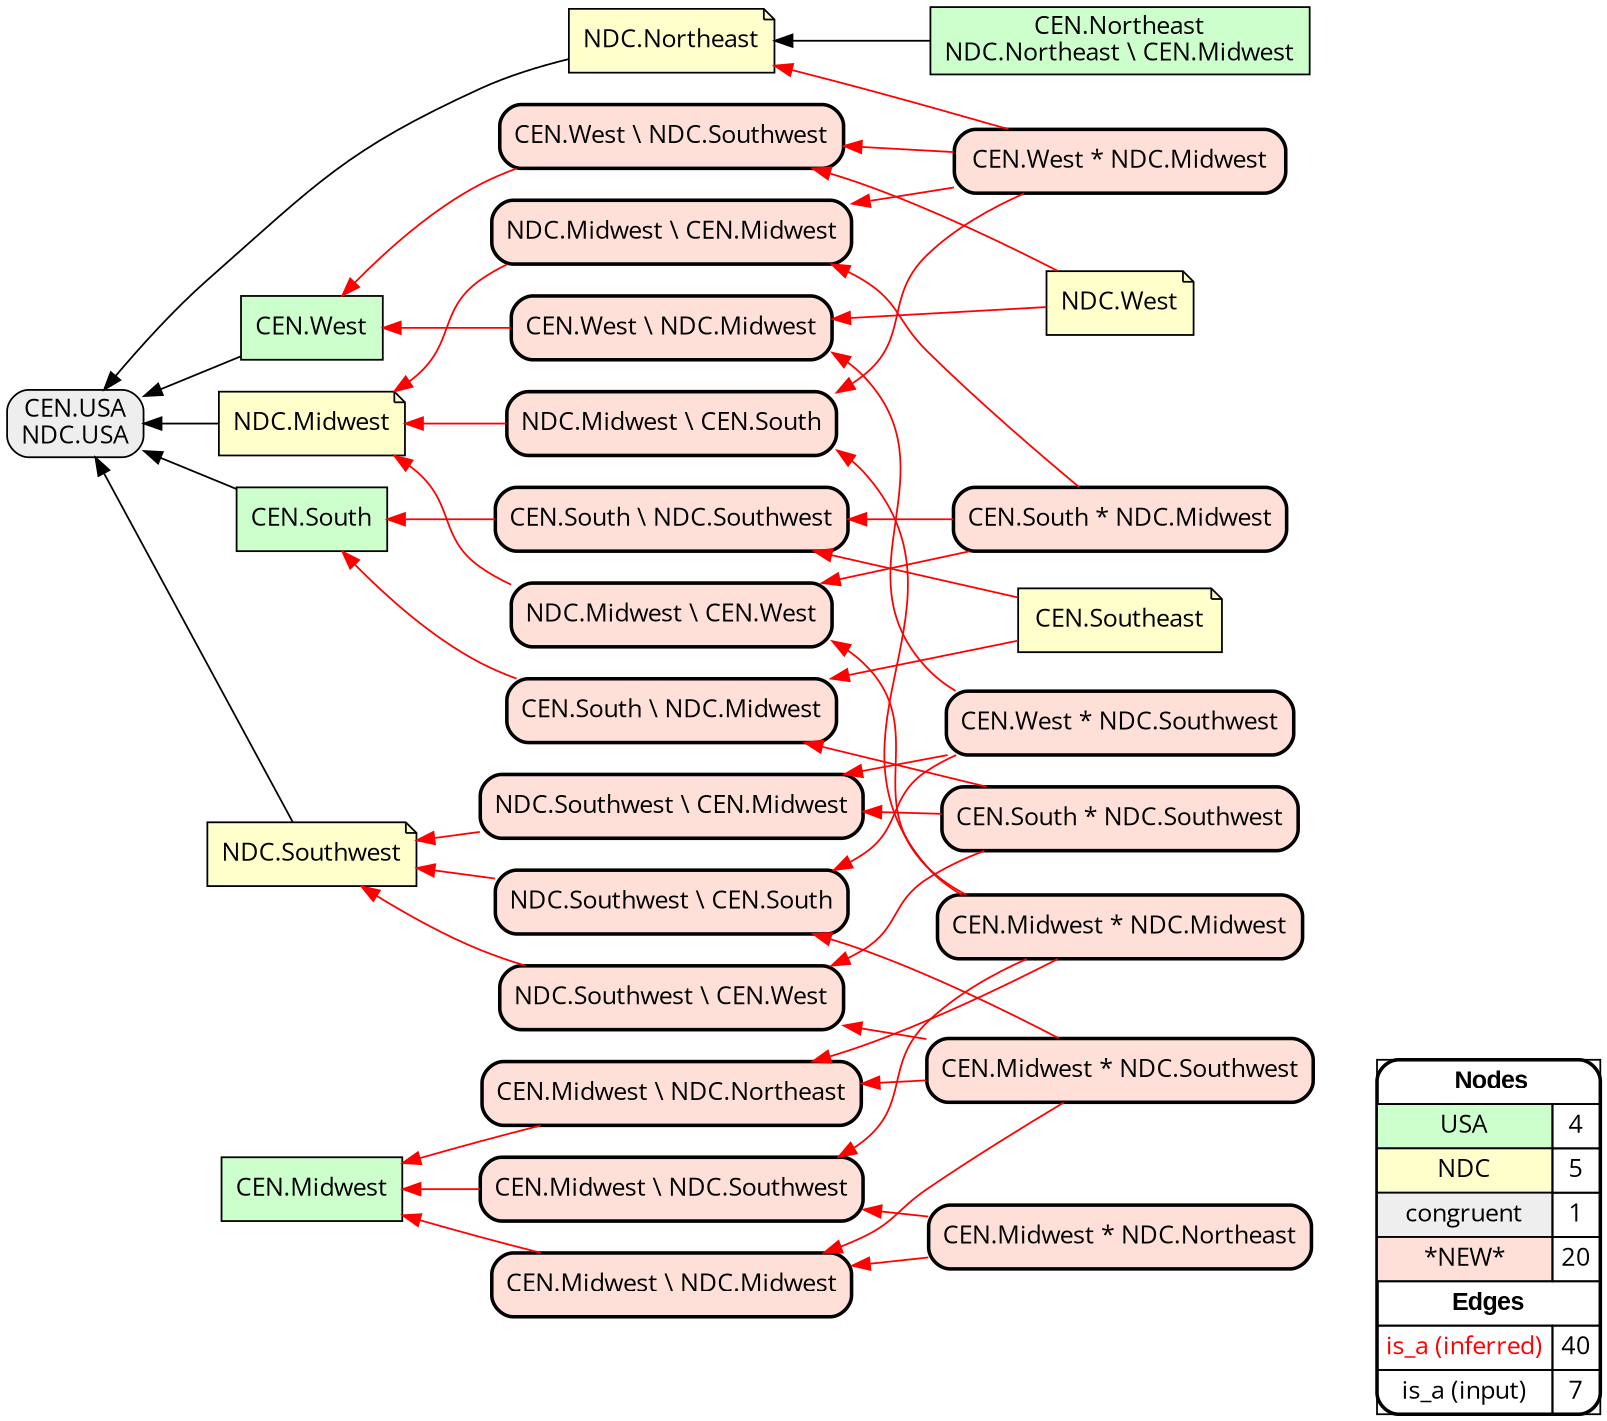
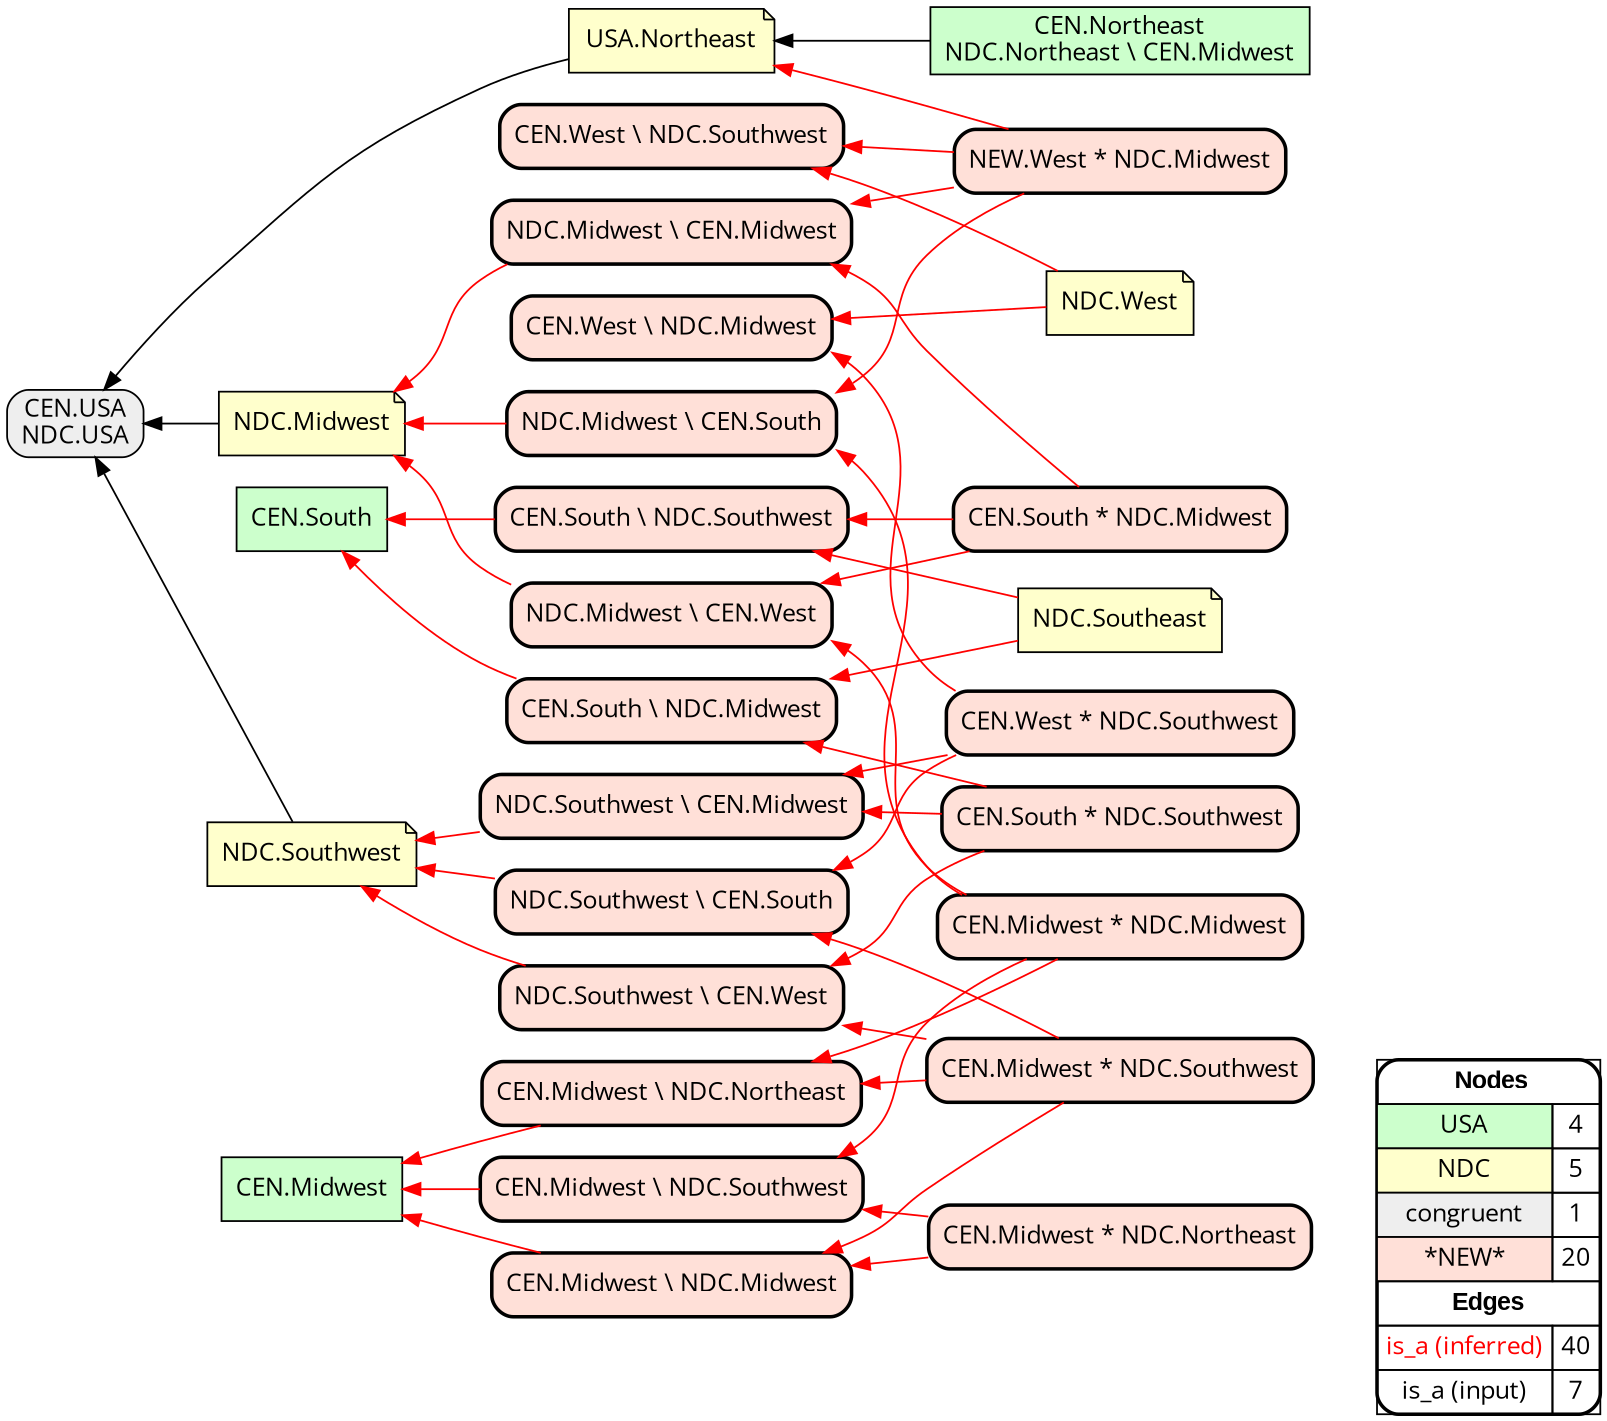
  digraph {
    fontname="Open Sans"
    rankdir=RL
    node [fillcolor="#FFE0D8" fontname="Open Sans" shape=box style="filled,rounded,bold"]
    edge [arrowhead=normal color="#FF0000" constraint=true fontname="Open Sans" penwidth=1 style=solid]
    n1 [fillcolor=white label=<   <TABLE BORDER="0" CELLBORDER="1" CELLSPACING="0" CELLPADDING="4">  <TR> <TD COLSPAN="2"><font face="Arial Black"> Nodes</font></TD> </TR>  <TR>   <TD bgcolor="#CCFFCC" fontname="helvetica">USA</TD>   <TD>4</TD>   </TR>  <TR>   <TD bgcolor="#FFFFCC" fontname="helvetica">NDC</TD>   <TD>5</TD>   </TR>  <TR>   <TD bgcolor="#EEEEEE" fontname="helvetica">congruent</TD>   <TD>1</TD>   </TR>  <TR>   <TD bgcolor="#FFE0D8" fontname="helvetica">*NEW*</TD>   <TD>20</TD>   </TR>  <TR> <TD COLSPAN="2"><font face = "Arial Black"> Edges </font></TD> </TR>  <TR>   <TD><font color ="#FF0000">is_a (inferred)</font></TD><TD>40</TD> </TR> <TR>   <TD><font color ="#000000">is_a (input)</font></TD><TD>7</TD> </TR> </TABLE>   > margin=0]
    "CEN.Northeast\nNDC.Northeast \\ CEN.Midwest" [fillcolor="#CCFFCC" style=filled]
-   "NDC.Northeast" [fillcolor="#FFFFCC" shape=note style=filled]
+   "NDC.Northeast" [fillcolor="#FFFFCC" shape=note style=filled label="USA.Northeast"]
    "CEN.USA\nNDC.USA" [fillcolor="#EEEEEE" style="filled,rounded"]
    "CEN.Midwest" [fillcolor="#CCFFCC" style=filled]
-   "CEN.West" [fillcolor="#CCFFCC" style=filled]
    "CEN.South" [fillcolor="#CCFFCC" style=filled]
-   "NDC.Southeast" [fillcolor="#FFFFCC" shape=note style=filled label="CEN.Southeast"]
+   "NDC.Southeast" [fillcolor="#FFFFCC" shape=note style=filled]
    "CEN.South \\ NDC.Southwest"
    "CEN.South \\ NDC.Midwest"
    "NDC.Midwest" [fillcolor="#FFFFCC" shape=note style=filled]
    "NDC.Southwest" [fillcolor="#FFFFCC" shape=note style=filled]
    "NDC.West" [fillcolor="#FFFFCC" shape=note style=filled]
    "CEN.West \\ NDC.Midwest"
    "CEN.West \\ NDC.Southwest"
    "CEN.South * NDC.Midwest"
    "NDC.Midwest \\ CEN.West"
    "NDC.Midwest \\ CEN.Midwest"
    "CEN.Midwest * NDC.Northeast"
    "CEN.Midwest \\ NDC.Southwest"
    "CEN.Midwest \\ NDC.Midwest"
    "CEN.West * NDC.Southwest"
    "NDC.Southwest \\ CEN.Midwest"
    "NDC.Southwest \\ CEN.South"
    "NDC.Southwest \\ CEN.West"
    "CEN.Midwest * NDC.Midwest"
    "CEN.Midwest \\ NDC.Northeast"
    "NDC.Midwest \\ CEN.South"
    "CEN.South * NDC.Southwest"
    "CEN.Midwest * NDC.Southwest"
-   "CEN.West * NDC.Midwest"
+   "CEN.West * NDC.Midwest" [label="NEW.West * NDC.Midwest"]
    subgraph sub_1 {
      rank=source
      n1
    }
    "CEN.Northeast\nNDC.Northeast \\ CEN.Midwest" -> "NDC.Northeast" [color="#000000"]
    "NDC.Northeast" -> "CEN.USA\nNDC.USA" [color="#000000"]
-   "CEN.West" -> "CEN.USA\nNDC.USA" [color="#000000"]
-   "CEN.South" -> "CEN.USA\nNDC.USA" [color="#000000"]
    "NDC.Southeast" -> "CEN.South \\ NDC.Southwest"
    "NDC.Southeast" -> "CEN.South \\ NDC.Midwest"
    "CEN.South \\ NDC.Southwest" -> "CEN.South"
    "CEN.South \\ NDC.Midwest" -> "CEN.South"
    "NDC.Midwest" -> "CEN.USA\nNDC.USA" [color="#000000"]
    "NDC.Southwest" -> "CEN.USA\nNDC.USA" [color="#000000"]
    "NDC.West" -> "CEN.West \\ NDC.Midwest"
    "NDC.West" -> "CEN.West \\ NDC.Southwest"
-   "CEN.West \\ NDC.Midwest" -> "CEN.West"
-   "CEN.West \\ NDC.Southwest" -> "CEN.West"
    "CEN.South * NDC.Midwest" -> "CEN.South \\ NDC.Southwest"
    "CEN.South * NDC.Midwest" -> "NDC.Midwest \\ CEN.West"
    "CEN.South * NDC.Midwest" -> "NDC.Midwest \\ CEN.Midwest"
    "NDC.Midwest \\ CEN.West" -> "NDC.Midwest"
    "NDC.Midwest \\ CEN.Midwest" -> "NDC.Midwest"
    "CEN.Midwest * NDC.Northeast" -> "CEN.Midwest \\ NDC.Southwest"
    "CEN.Midwest * NDC.Northeast" -> "CEN.Midwest \\ NDC.Midwest"
    "CEN.Midwest \\ NDC.Southwest" -> "CEN.Midwest"
    "CEN.Midwest \\ NDC.Midwest" -> "CEN.Midwest"
    "CEN.West * NDC.Southwest" -> "CEN.West \\ NDC.Midwest"
    "CEN.West * NDC.Southwest" -> "NDC.Southwest \\ CEN.Midwest"
    "CEN.West * NDC.Southwest" -> "NDC.Southwest \\ CEN.South"
    "NDC.Southwest \\ CEN.Midwest" -> "NDC.Southwest"
    "NDC.Southwest \\ CEN.South" -> "NDC.Southwest"
    "NDC.Southwest \\ CEN.West" -> "NDC.Southwest"
    "CEN.Midwest * NDC.Midwest" -> "NDC.Midwest \\ CEN.West"
    "CEN.Midwest * NDC.Midwest" -> "CEN.Midwest \\ NDC.Southwest"
    "CEN.Midwest * NDC.Midwest" -> "CEN.Midwest \\ NDC.Northeast"
    "CEN.Midwest * NDC.Midwest" -> "NDC.Midwest \\ CEN.South"
    "CEN.Midwest \\ NDC.Northeast" -> "CEN.Midwest"
    "NDC.Midwest \\ CEN.South" -> "NDC.Midwest"
    "CEN.South * NDC.Southwest" -> "CEN.South \\ NDC.Midwest"
    "CEN.South * NDC.Southwest" -> "NDC.Southwest \\ CEN.Midwest"
    "CEN.South * NDC.Southwest" -> "NDC.Southwest \\ CEN.West"
    "CEN.Midwest * NDC.Southwest" -> "CEN.Midwest \\ NDC.Midwest"
    "CEN.Midwest * NDC.Southwest" -> "NDC.Southwest \\ CEN.South"
    "CEN.Midwest * NDC.Southwest" -> "NDC.Southwest \\ CEN.West"
    "CEN.Midwest * NDC.Southwest" -> "CEN.Midwest \\ NDC.Northeast"
    "CEN.West * NDC.Midwest" -> "NDC.Northeast"
    "CEN.West * NDC.Midwest" -> "CEN.West \\ NDC.Southwest"
    "CEN.West * NDC.Midwest" -> "NDC.Midwest \\ CEN.Midwest"
    "CEN.West * NDC.Midwest" -> "NDC.Midwest \\ CEN.South"
  }
